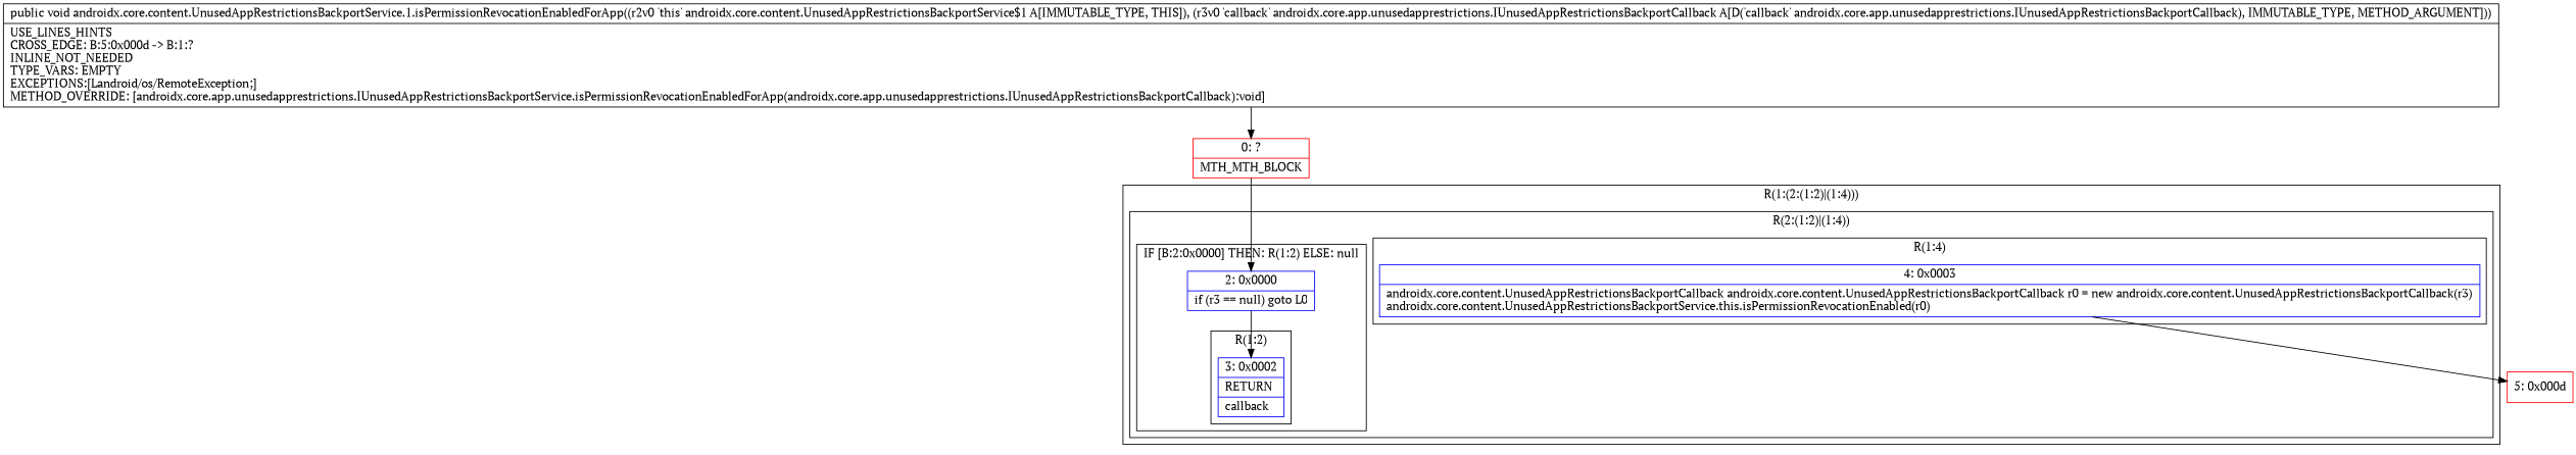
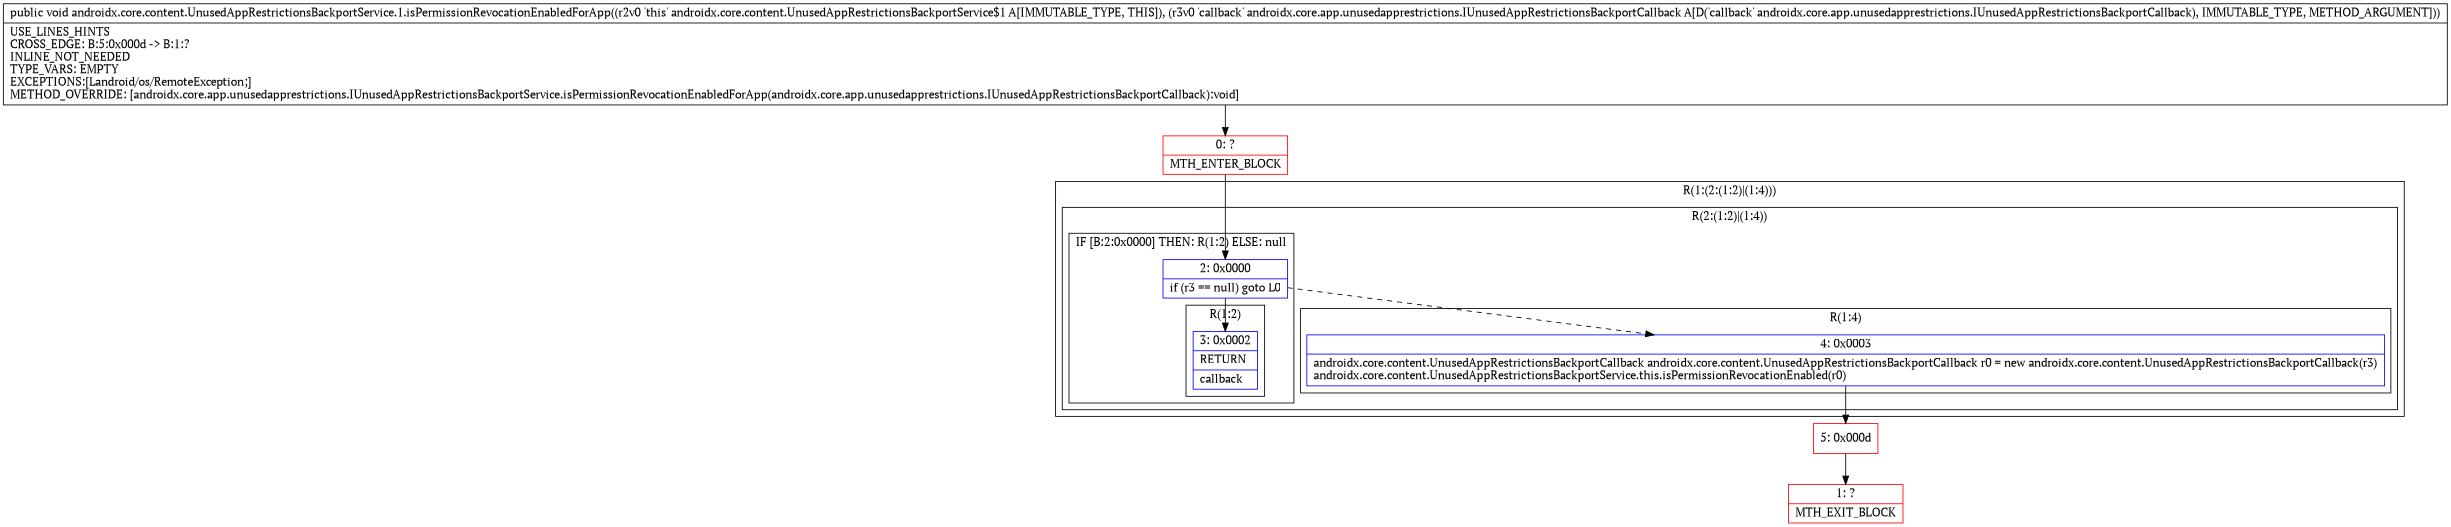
  digraph {
    fontname="PT Serif"
    node [color=blue fontname="PT Serif" shape=record]
    edge [fontname="PT Serif"]
    n1 [label="{3\:\ 0x0002|RETURN\l|callback\l}"]
    n2 [label="{2\:\ 0x0000|if (r3 == null) goto L0\l}"]
    n3 [label="{4\:\ 0x0003|androidx.core.content.UnusedAppRestrictionsBackportCallback androidx.core.content.UnusedAppRestrictionsBackportCallback r0 = new androidx.core.content.UnusedAppRestrictionsBackportCallback(r3)\landroidx.core.content.UnusedAppRestrictionsBackportService.this.isPermissionRevocationEnabled(r0)\l}"]
    n4 [color=red label="{5\:\ 0x000d}"]
-   n6 [color=red label="{0\:\ ?|MTH_MTH_BLOCK\l}"]
+   n5 [color=red label="{1\:\ ?|MTH_EXIT_BLOCK\l}"]
+   n6 [color=red label="{0\:\ ?|MTH_ENTER_BLOCK\l}"]
    n7 [label="{public void androidx.core.content.UnusedAppRestrictionsBackportService.1.isPermissionRevocationEnabledForApp((r2v0 'this' androidx.core.content.UnusedAppRestrictionsBackportService$1 A[IMMUTABLE_TYPE, THIS]), (r3v0 'callback' androidx.core.app.unusedapprestrictions.IUnusedAppRestrictionsBackportCallback A[D('callback' androidx.core.app.unusedapprestrictions.IUnusedAppRestrictionsBackportCallback), IMMUTABLE_TYPE, METHOD_ARGUMENT]))  | USE_LINES_HINTS\lCROSS_EDGE: B:5:0x000d \-\> B:1:?\lINLINE_NOT_NEEDED\lTYPE_VARS: EMPTY\lEXCEPTIONS:[Landroid\/os\/RemoteException;]\lMETHOD_OVERRIDE: [androidx.core.app.unusedapprestrictions.IUnusedAppRestrictionsBackportService.isPermissionRevocationEnabledForApp(androidx.core.app.unusedapprestrictions.IUnusedAppRestrictionsBackportCallback):void]\l}" color=""]
    subgraph cluster_1 {
      label="R(1:(2:(1:2)|(1:4)))"
      subgraph cluster_2 {
        label="R(2:(1:2)|(1:4))"
        subgraph cluster_3 {
          label="IF [B:2:0x0000] THEN: R(1:2) ELSE: null"
          n2
          subgraph cluster_4 {
            label="R(1:2)"
            n1
          }
        }
        subgraph cluster_5 {
          label="R(1:4)"
          n3
        }
      }
    }
    n2 -> n1
+   n2 -> n3 [style=dashed]
    n3 -> n4
+   n4 -> n5
    n6 -> n2
    n7 -> n6
  }
